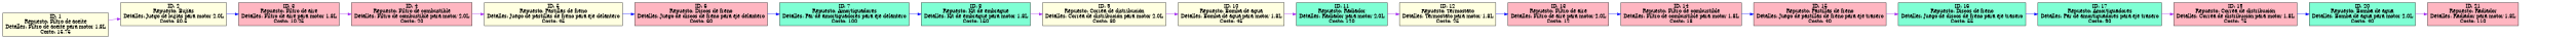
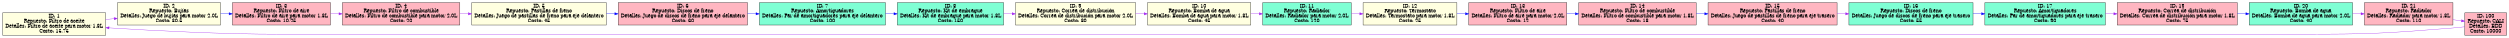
  digraph {
    rankdir=LR
    node [shape=box style=filled fillcolor=lightpink]
    edge [color=purple]
    n1 [label="ID: 1\nRepuesto: Filtro de aceite\nDetalles: Filtro de aceite para motor 1.8L\nCosto: 15,75" fillcolor=lightyellow]
    n2 [label="ID: 2\nRepuesto: Bujías\nDetalles: Juego de bujías para motor 2.0L\nCosto: 30,5" fillcolor=lightyellow]
    n3 [label="ID: 3\nRepuesto: Filtro de aire\nDetalles: Filtro de aire para motor 1.8L\nCosto: 10,25"]
    n4 [label="ID: 4\nRepuesto: Filtro de combustible\nDetalles: Filtro de combustible para motor 2.0L\nCosto: 20"]
    n5 [label="ID: 5\nRepuesto: Pastillas de freno\nDetalles: Juego de pastillas de freno para eje delantero\nCosto: 45" fillcolor=lightyellow]
    n6 [label="ID: 6\nRepuesto: Discos de freno\nDetalles: Juego de discos de freno para eje delantero\nCosto: 60"]
    n7 [label="ID: 7\nRepuesto: Amortiguadores\nDetalles: Par de amortiguadores para eje delantero\nCosto: 100" fillcolor=aquamarine]
    n8 [label="ID: 8\nRepuesto: Kit de embrague\nDetalles: Kit de embrague para motor 1.8L\nCosto: 150" fillcolor=aquamarine]
    n9 [label="ID: 9\nRepuesto: Correa de distribución\nDetalles: Correa de distribución para motor 2.0L\nCosto: 80" fillcolor=lightyellow]
    n10 [label="ID: 10\nRepuesto: Bomba de agua\nDetalles: Bomba de agua para motor 1.8L\nCosto: 45" fillcolor=lightyellow]
    n11 [label="ID: 11\nRepuesto: Radiador\nDetalles: Radiador para motor 2.0L\nCosto: 120" fillcolor=aquamarine]
    n12 [label="ID: 12\nRepuesto: Termostato\nDetalles: Termostato para motor 1.8L\nCosto: 25" fillcolor=lightyellow]
    n13 [label="ID: 13\nRepuesto: Filtro de aire\nDetalles: Filtro de aire para motor 2.0L\nCosto: 12"]
    n14 [label="ID: 14\nRepuesto: Filtro de combustible\nDetalles: Filtro de combustible para motor 1.8L\nCosto: 18"]
    n15 [label="ID: 15\nRepuesto: Pastillas de freno\nDetalles: Juego de pastillas de freno para eje trasero\nCosto: 40"]
    n16 [label="ID: 16\nRepuesto: Discos de freno\nDetalles: Juego de discos de freno para eje trasero\nCosto: 55" fillcolor=aquamarine]
    n17 [label="ID: 17\nRepuesto: Amortiguadores\nDetalles: Par de amortiguadores para eje trasero\nCosto: 90" fillcolor=aquamarine]
    n18 [label="ID: 19\nRepuesto: Correa de distribución\nDetalles: Correa de distribución para motor 1.8L\nCosto: 75"]
    n19 [label="ID: 20\nRepuesto: Bomba de agua\nDetalles: Bomba de agua para motor 2.0L\nCosto: 40" fillcolor=aquamarine]
    n20 [label="ID: 21\nRepuesto: Radiador\nDetalles: Radiador para motor 1.8L\nCosto: 110"]
+   n21 [label="ID: 100\nRepuesto: CALI\nDetalles: EDD\nCosto: 10000"]
    n1 -> n2
    n2 -> n3 [color=blue]
    n3 -> n4
    n4 -> n5
    n5 -> n6 [color=blue]
    n6 -> n7 [color=blue]
    n7 -> n8 [color=blue]
    n8 -> n9
    n9 -> n10
    n10 -> n11
    n11 -> n12
    n12 -> n13 [color=blue]
    n13 -> n14 [color=blue]
    n14 -> n15 [color=blue]
    n15 -> n16
    n16 -> n17 [color=blue]
    n17 -> n18
    n18 -> n19 [color=blue]
    n19 -> n20
+   n20 -> n21
+   n21 -> n1
  }
